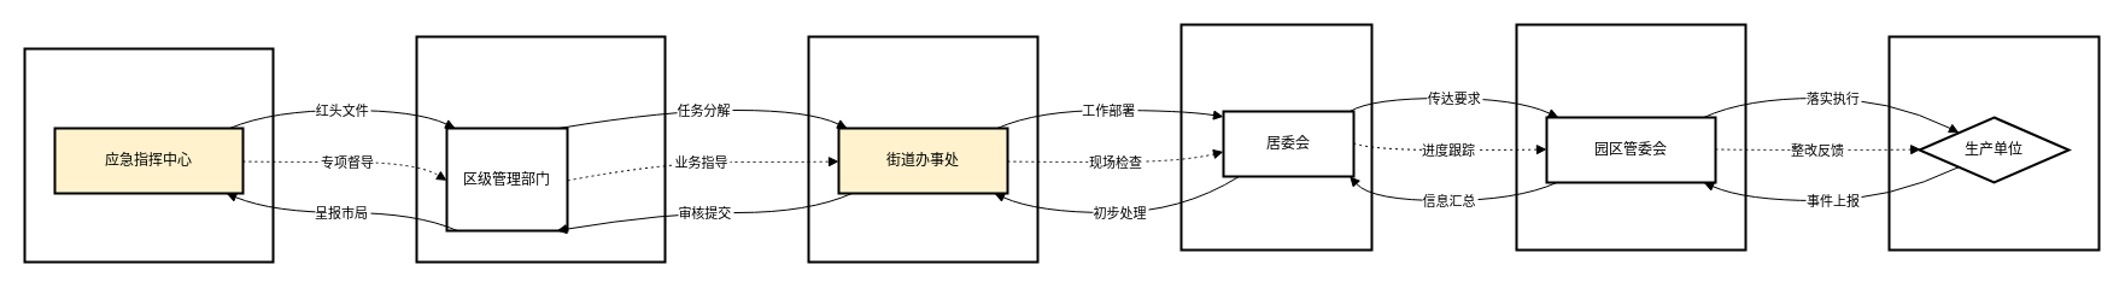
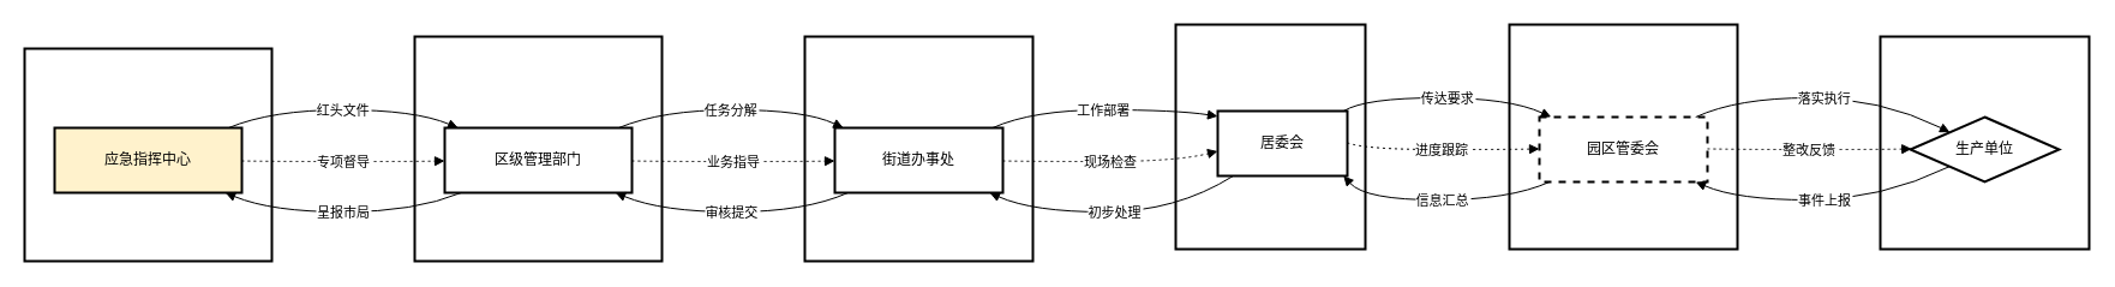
  <mxCell id="0" />
  <mxCell id="1" parent="0" />
  <mxCell id="2" value="企业" style="whiteSpace=wrap;strokeWidth=2;" vertex="1" parent="1"><mxGeometry x="1566" y="30" width="174" height="177" as="geometry" /></mxCell>
  <mxCell id="3" value="工业园区" style="whiteSpace=wrap;strokeWidth=2;" vertex="1" parent="1"><mxGeometry x="1257" y="20" width="190" height="187" as="geometry" /></mxCell>
  <mxCell id="4" value="村/居" style="whiteSpace=wrap;strokeWidth=2;" vertex="1" parent="1"><mxGeometry x="979" y="20" width="158" height="187" as="geometry" /></mxCell>
  <mxCell id="5" value="镇/街" style="whiteSpace=wrap;strokeWidth=2;" vertex="1" parent="1"><mxGeometry x="670" y="30" width="190" height="187" as="geometry" /></mxCell>
  <mxCell id="6" value="县/区" style="whiteSpace=wrap;strokeWidth=2;" vertex="1" parent="1"><mxGeometry x="345" y="30" width="206" height="187" as="geometry" /></mxCell>
  <mxCell id="7" value="市" style="whiteSpace=wrap;strokeWidth=2;" vertex="1" parent="1"><mxGeometry x="20" y="40" width="206" height="177" as="geometry" /></mxCell>
  <mxCell id="8" value="应急指挥中心" style="whiteSpace=wrap;strokeWidth=2;fillColor=#fff2cc;" vertex="1" parent="1"><mxGeometry x="45" y="106" width="156" height="54" as="geometry" /></mxCell>
- <mxCell id="9" value="区级管理部门" style="whiteSpace=wrap;strokeWidth=2;" vertex="1" parent="1"><mxGeometry x="370" y="106" width="100" height="85" as="geometry" /></mxCell>
- <mxCell id="10" value="街道办事处" style="whiteSpace=wrap;strokeWidth=2;fillColor=#fff2cc;" vertex="1" parent="1"><mxGeometry x="695" y="106" width="140" height="54" as="geometry" /></mxCell>
+ <mxCell id="9" value="区级管理部门" style="whiteSpace=wrap;strokeWidth=2;" vertex="1" parent="1"><mxGeometry x="370" y="106" width="156" height="54" as="geometry" /></mxCell>
+ <mxCell id="10" value="街道办事处" style="whiteSpace=wrap;strokeWidth=2;" vertex="1" parent="1"><mxGeometry x="695" y="106" width="140" height="54" as="geometry" /></mxCell>
  <mxCell id="11" value="居委会" style="whiteSpace=wrap;strokeWidth=2;" vertex="1" parent="1"><mxGeometry x="1014" y="92" width="108" height="54" as="geometry" /></mxCell>
- <mxCell id="12" value="园区管委会" style="whiteSpace=wrap;strokeWidth=2;" vertex="1" parent="1"><mxGeometry x="1282" y="97" width="140" height="54" as="geometry" /></mxCell>
+ <mxCell id="12" value="园区管委会" style="whiteSpace=wrap;strokeWidth=2;dashed=1;" vertex="1" parent="1"><mxGeometry x="1282" y="97" width="140" height="54" as="geometry" /></mxCell>
  <mxCell id="13" value="生产单位" style="rhombus;whiteSpace=wrap;strokeWidth=2;" vertex="1" parent="1"><mxGeometry x="1591" y="97" width="124" height="54" as="geometry" /></mxCell>
  <mxCell id="14" value="事件上报" style="curved=1;startArrow=none;endArrow=block;exitX=0.05;exitY=1;entryX=0.93;entryY=1;rounded=0;" edge="1" parent="1" source="13" target="12"><mxGeometry relative="1" as="geometry"><Array as="points"><mxPoint x="1566" y="166" /><mxPoint x="1447" y="166" /></Array></mxGeometry></mxCell>
  <mxCell id="15" value="信息汇总" style="curved=1;startArrow=none;endArrow=block;exitX=0.06;exitY=1;entryX=0.97;entryY=1;rounded=0;" edge="1" parent="1" source="12" target="11"><mxGeometry relative="1" as="geometry"><Array as="points"><mxPoint x="1257" y="166" /><mxPoint x="1137" y="166" /></Array></mxGeometry></mxCell>
  <mxCell id="16" value="初步处理" style="curved=1;startArrow=none;endArrow=block;exitX=0.12;exitY=1;entryX=0.93;entryY=1.01;rounded=0;" edge="1" parent="1" source="11" target="10"><mxGeometry relative="1" as="geometry"><Array as="points"><mxPoint x="979" y="176" /><mxPoint x="860" y="176" /></Array></mxGeometry></mxCell>
  <mxCell id="17" value="审核提交" style="curved=1;startArrow=none;endArrow=block;exitX=0.07;exitY=1.01;entryX=0.92;entryY=1.01;rounded=0;" edge="1" parent="1" source="10" target="9"><mxGeometry relative="1" as="geometry"><Array as="points"><mxPoint x="670" y="176" /><mxPoint x="551" y="176" /></Array></mxGeometry></mxCell>
  <mxCell id="18" value="呈报市局" style="curved=1;startArrow=none;endArrow=block;exitX=0.08;exitY=1.01;entryX=0.92;entryY=1.01;rounded=0;" edge="1" parent="1" source="9" target="8"><mxGeometry relative="1" as="geometry"><Array as="points"><mxPoint x="345" y="176" /><mxPoint x="226" y="176" /></Array></mxGeometry></mxCell>
  <mxCell id="19" value="红头文件" style="curved=1;startArrow=none;endArrow=block;exitX=0.92;exitY=0.01;entryX=0.08;entryY=0.01;rounded=0;" edge="1" parent="1" source="8" target="9"><mxGeometry relative="1" as="geometry"><Array as="points"><mxPoint x="226" y="91" /><mxPoint x="345" y="91" /></Array></mxGeometry></mxCell>
  <mxCell id="20" value="任务分解" style="curved=1;startArrow=none;endArrow=block;exitX=0.92;exitY=0.01;entryX=0.06;entryY=0.01;rounded=0;" edge="1" parent="1" source="9" target="10"><mxGeometry relative="1" as="geometry"><Array as="points"><mxPoint x="551" y="91" /><mxPoint x="670" y="91" /></Array></mxGeometry></mxCell>
  <mxCell id="21" value="工作部署" style="curved=1;startArrow=none;endArrow=block;exitX=0.93;exitY=0.01;entryX=0;entryY=0.08;rounded=0;" edge="1" parent="1" source="10" target="11"><mxGeometry relative="1" as="geometry"><Array as="points"><mxPoint x="860" y="91" /><mxPoint x="979" y="91" /></Array></mxGeometry></mxCell>
  <mxCell id="22" value="传达要求" style="curved=1;startArrow=none;endArrow=block;exitX=0.97;exitY=0;entryX=0.07;entryY=0;rounded=0;" edge="1" parent="1" source="11" target="12"><mxGeometry relative="1" as="geometry"><Array as="points"><mxPoint x="1137" y="81" /><mxPoint x="1257" y="81" /></Array></mxGeometry></mxCell>
  <mxCell id="23" value="落实执行" style="curved=1;startArrow=none;endArrow=block;exitX=0.93;exitY=0;entryX=0.06;entryY=0;rounded=0;" edge="1" parent="1" source="12" target="13"><mxGeometry relative="1" as="geometry"><Array as="points"><mxPoint x="1447" y="81" /><mxPoint x="1566" y="81" /></Array></mxGeometry></mxCell>
  <mxCell id="24" value="专项督导" style="curved=1;dashed=1;dashPattern=2 3;startArrow=none;endArrow=block;exitX=1;exitY=0.51;entryX=0;entryY=0.51;rounded=0;" edge="1" parent="1" source="8" target="9"><mxGeometry relative="1" as="geometry"><Array as="points"><mxPoint x="226" y="134" /><mxPoint x="345" y="134" /></Array></mxGeometry></mxCell>
  <mxCell id="25" value="业务指导" style="curved=1;dashed=1;dashPattern=2 3;startArrow=none;endArrow=block;exitX=1;exitY=0.51;entryX=0;entryY=0.51;rounded=0;" edge="1" parent="1" source="9" target="10"><mxGeometry relative="1" as="geometry"><Array as="points"><mxPoint x="551" y="134" /><mxPoint x="670" y="134" /></Array></mxGeometry></mxCell>
  <mxCell id="26" value="现场检查" style="curved=1;dashed=1;dashPattern=2 3;startArrow=none;endArrow=block;exitX=1;exitY=0.51;entryX=0;entryY=0.62;rounded=0;" edge="1" parent="1" source="10" target="11"><mxGeometry relative="1" as="geometry"><Array as="points"><mxPoint x="860" y="134" /><mxPoint x="979" y="134" /></Array></mxGeometry></mxCell>
  <mxCell id="27" value="进度跟踪" style="curved=1;dashed=1;dashPattern=2 3;startArrow=none;endArrow=block;exitX=1;exitY=0.49;entryX=0;entryY=0.49;rounded=0;" edge="1" parent="1" source="11" target="12"><mxGeometry relative="1" as="geometry"><Array as="points"><mxPoint x="1137" y="124" /><mxPoint x="1257" y="124" /></Array></mxGeometry></mxCell>
  <mxCell id="28" value="整改反馈" style="curved=1;dashed=1;dashPattern=2 3;startArrow=none;endArrow=block;exitX=1;exitY=0.49;entryX=0;entryY=0.49;rounded=0;" edge="1" parent="1" source="12" target="13"><mxGeometry relative="1" as="geometry"><Array as="points"><mxPoint x="1447" y="124" /><mxPoint x="1566" y="124" /></Array></mxGeometry></mxCell>
